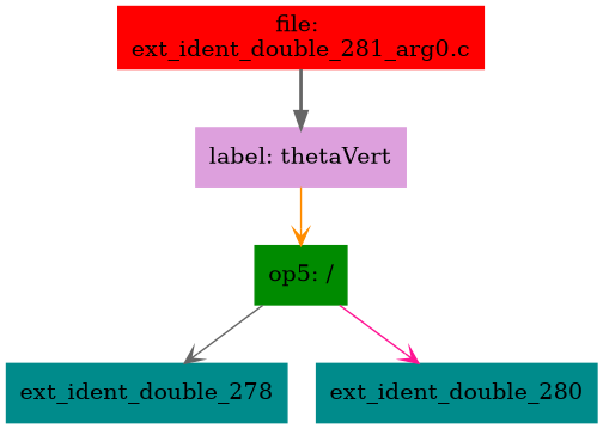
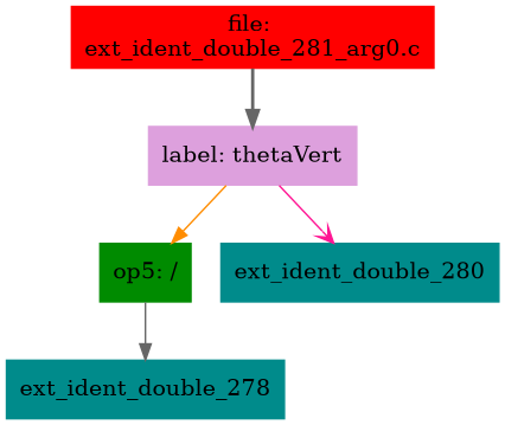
  digraph {
    node [color=cyan4 shape=box style=filled]
    edge [arrowhead=normal color=gray40 style=solid]
    n1 [color=red label="file: \next_ident_double_281_arg0.c"]
    n2 [color=plum label="label: thetaVert"]
    n3 [color=green4 label="op5: /"]
    n4 [label=ext_ident_double_278]
    n5 [label=ext_ident_double_280]
    n1 -> n2 [style=bold]
-   n2 -> n3 [arrowhead=vee color=darkorange]
-   n3 -> n4 [arrowhead=vee]
-   n3 -> n5 [arrowhead=vee color=deeppink]
+   n2 -> n3 [color=darkorange]
+   n3 -> n4
+   n2 -> n5 [arrowhead=vee color=deeppink]
  }
